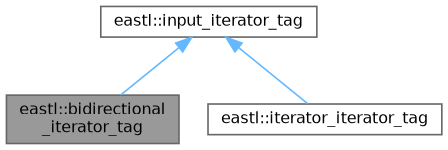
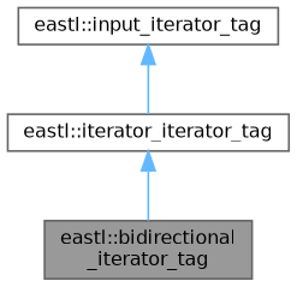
  digraph {
    node [color=gray40 fillcolor=white fontname=Helvetica fontsize=10 shape=box style=filled]
    edge [color=steelblue1 dir=back fontname=Helvetica fontsize=10 labelfontname=Helvetica labelfontsize=10 style=solid]
    n1 [fillcolor=grey60 fontcolor=black height=0.2 label="eastl::bidirectional\l_iterator_tag" width=0.4]
    n2 [height=0.2 label="eastl::iterator_iterator_tag" width=0.4]
    n3 [height=0.2 label="eastl::input_iterator_tag" width=0.4]
-   n3 -> n1
+   n2 -> n1
    n3 -> n2
  }
